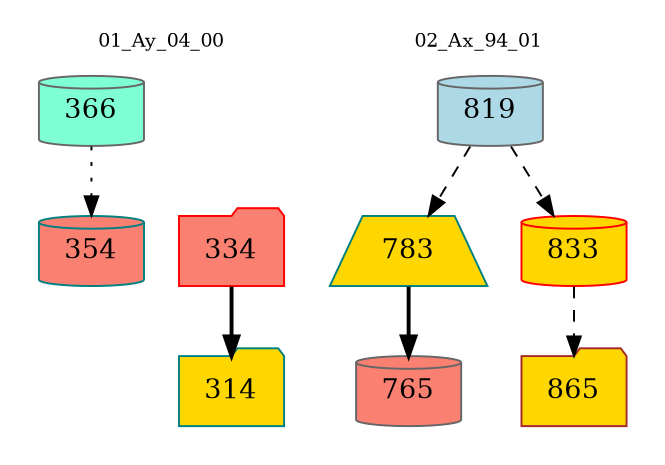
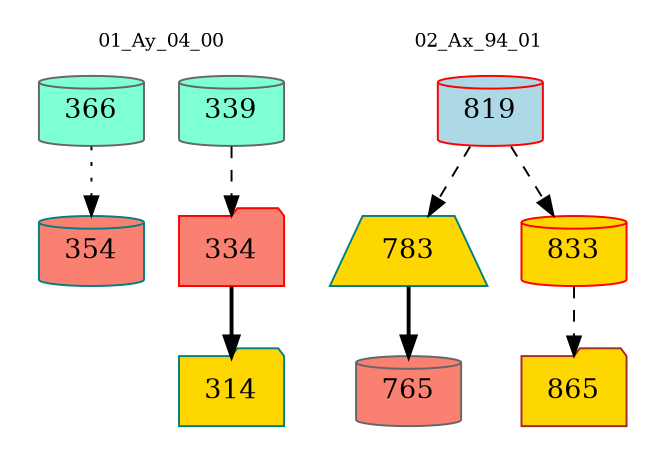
  digraph {
    node [color=gray40 fillcolor=gold shape=cylinder style=filled]
    edge [color=black style=dashed]
+   n1 [fillcolor=aquamarine label=339]
    n2 [color=red fillcolor=salmon label=334 shape=folder]
    n3 [fillcolor=aquamarine label=366]
    n4 [color=teal label=314 shape=folder]
    n5 [color=teal fillcolor=salmon label=354]
-   n6 [fillcolor=lightblue label=819]
+   n6 [color=red fillcolor=lightblue label=819]
    n7 [color=teal label=783 shape=trapezium]
    n8 [color=red label=833]
    n9 [fillcolor=salmon label=765]
    n10 [color=brown label=865 shape=folder]
    subgraph cluster_1 {
      color=white
      fontsize=10
      label="01_Ay_04_00"
+     n1
      n2
      n3
      n4
      n5
    }
    subgraph cluster_2 {
      color=white
      fontsize=10
      label="02_Ax_94_01"
      n6
      n7
      n8
      n9
      n10
    }
+   n1 -> n2
    n2 -> n4 [style=bold]
    n3 -> n5 [style=dotted]
    n6 -> n7
    n6 -> n8
    n7 -> n9 [style=bold]
    n8 -> n10
  }
